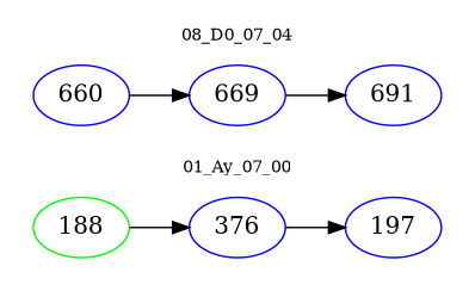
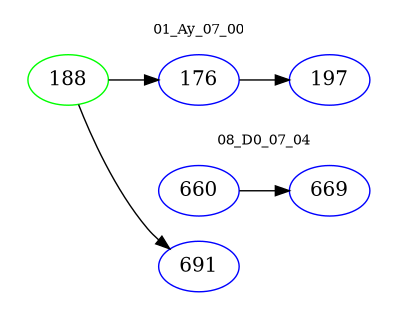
  digraph {
    rankdir=LR
    node [color=blue]
    edge [color=black]
    n1 [color=green label=188]
-   n2 [label=376]
+   n2 [label=176]
    n3 [label=197]
    n4 [label=660]
    n5 [label=669]
    n6 [label=691]
    subgraph cluster_1 {
      color=white
      fontsize=10
      label="01_Ay_07_00"
      n1
      n2
      n3
    }
    subgraph cluster_2 {
      color=white
      fontsize=10
      label="08_D0_07_04"
      n4
      n5
      n6
    }
    n1 -> n2
    n2 -> n3
    n4 -> n5
-   n5 -> n6
+   n1 -> n6
  }
